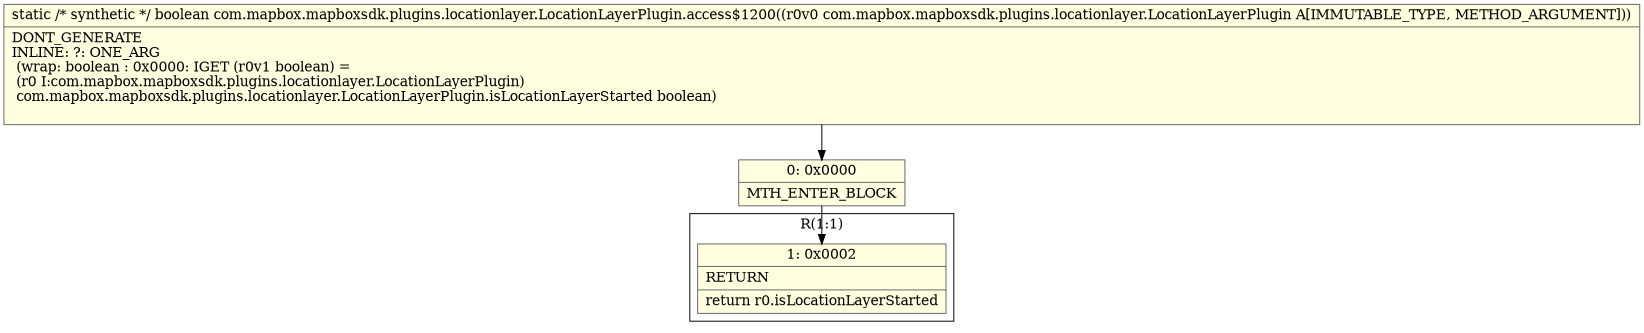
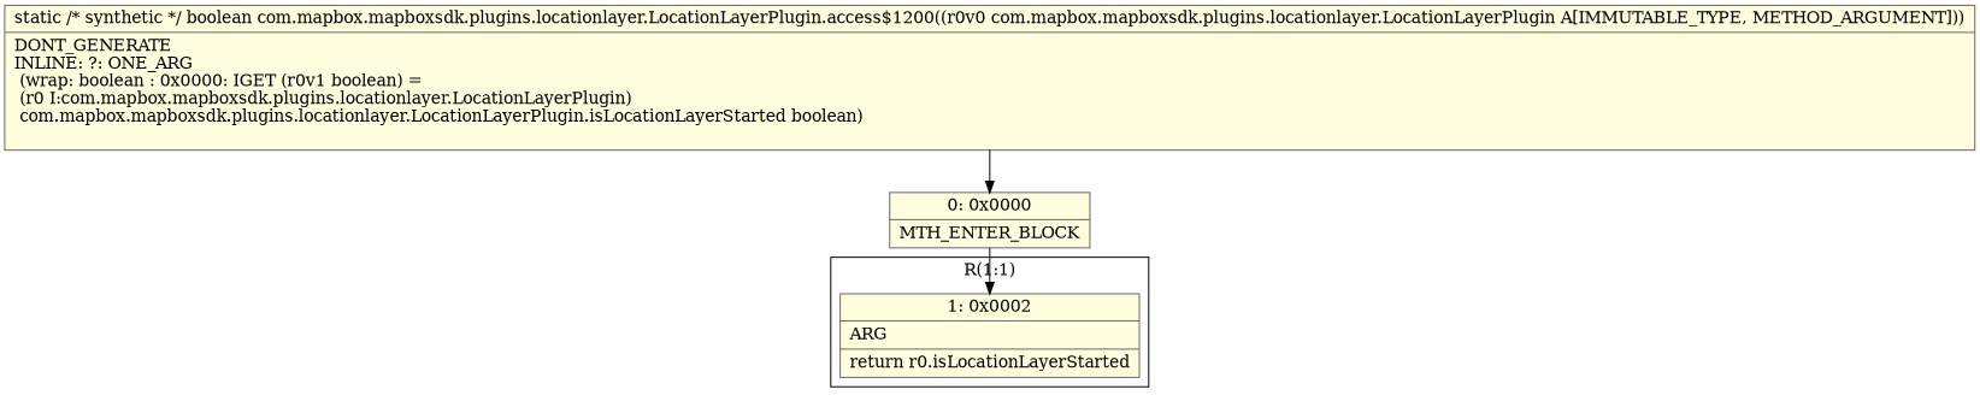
  digraph {
    node [color=gray40 shape=record style=filled fillcolor=lightyellow]
-   n1 [label="{1\:\ 0x0002|RETURN\l|return r0.isLocationLayerStarted\l}"]
+   n1 [label="{1\:\ 0x0002|ARG\l|return r0.isLocationLayerStarted\l}"]
    n2 [label="{0\:\ 0x0000|MTH_ENTER_BLOCK\l}"]
    n3 [label="{static \/* synthetic *\/ boolean com.mapbox.mapboxsdk.plugins.locationlayer.LocationLayerPlugin.access$1200((r0v0 com.mapbox.mapboxsdk.plugins.locationlayer.LocationLayerPlugin A[IMMUTABLE_TYPE, METHOD_ARGUMENT]))  | DONT_GENERATE\lINLINE: ?: ONE_ARG  \l  (wrap: boolean : 0x0000: IGET  (r0v1 boolean) = \l  (r0 I:com.mapbox.mapboxsdk.plugins.locationlayer.LocationLayerPlugin)\l com.mapbox.mapboxsdk.plugins.locationlayer.LocationLayerPlugin.isLocationLayerStarted boolean)\l\l}"]
    subgraph cluster_1 {
      label="R(1:1)"
      n1
    }
    n2 -> n1
    n3 -> n2
  }
